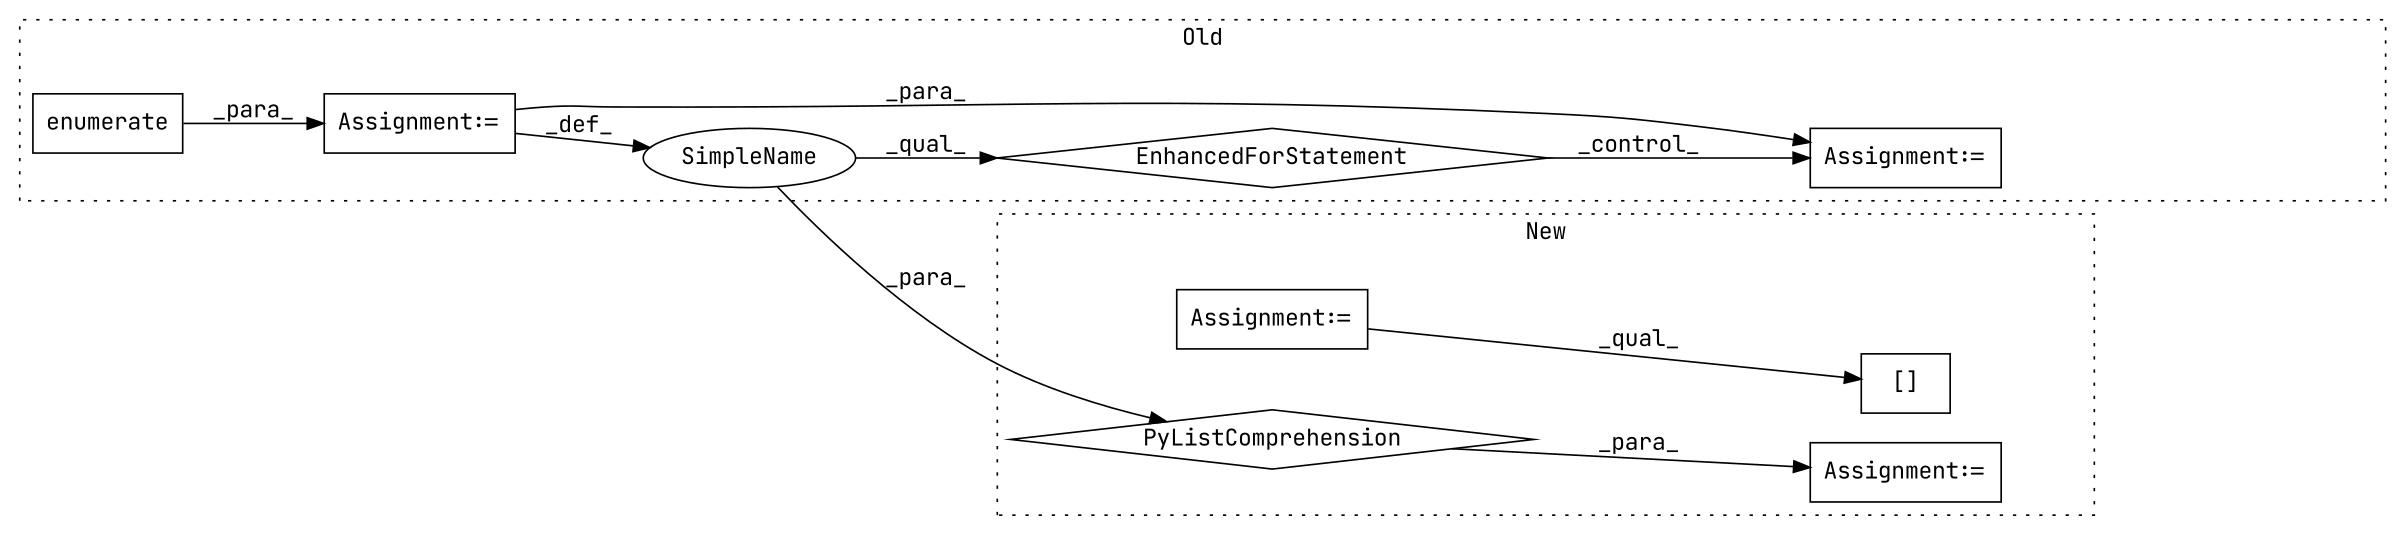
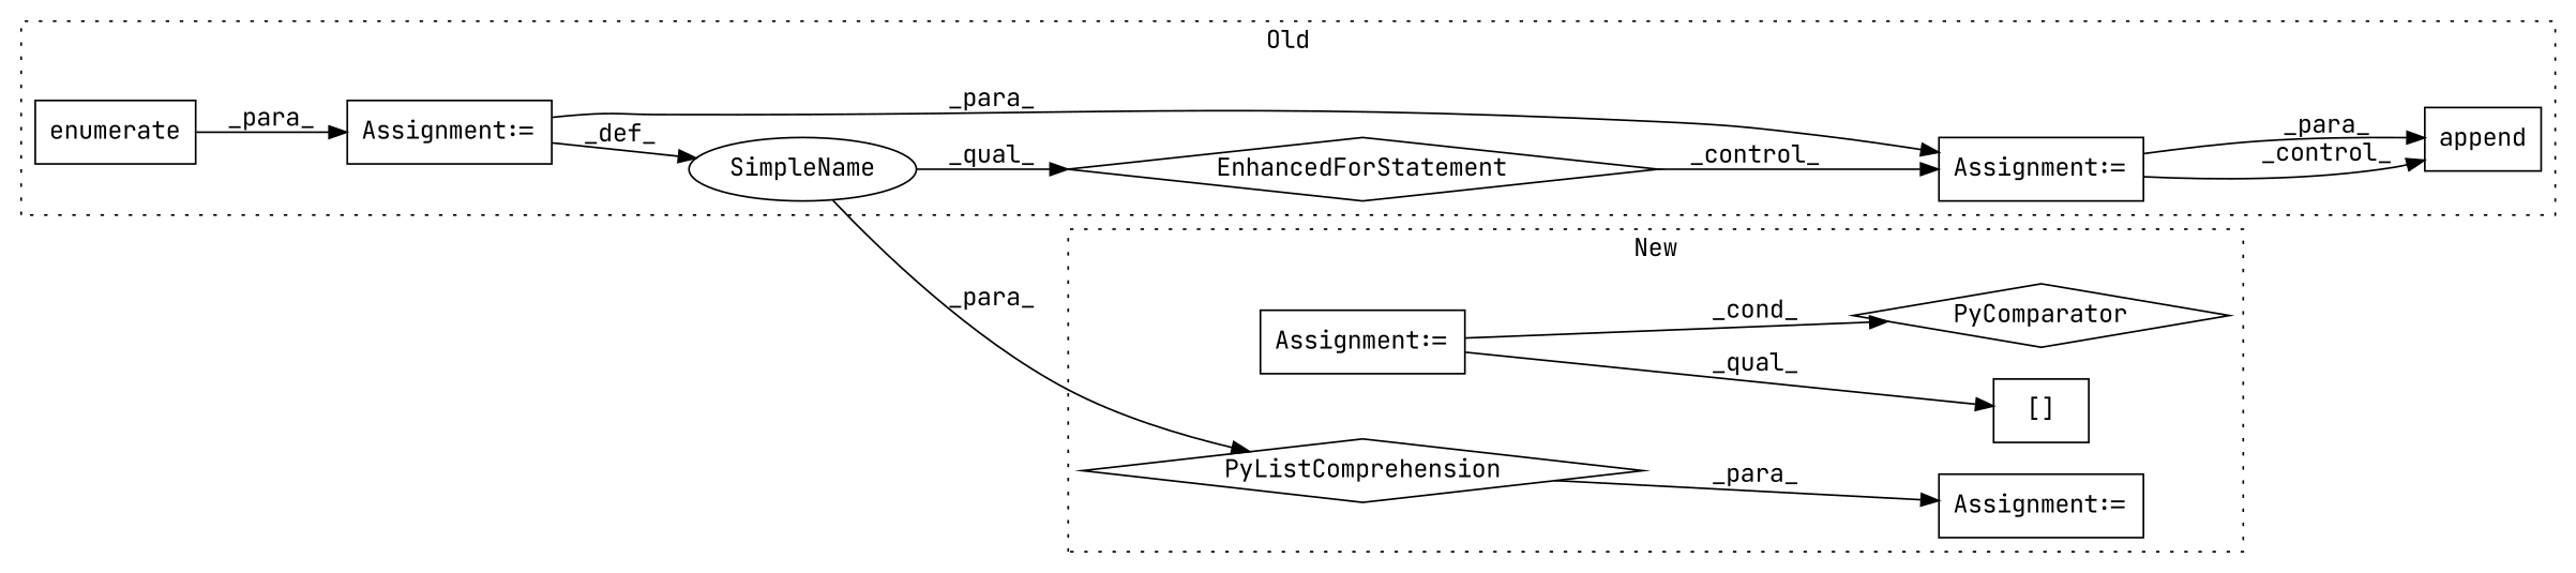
  digraph {
    fontname="JetBrains Mono"
    rankdir=LR
    node [a=7 fontname="JetBrains Mono" l="63,2" s="4672,4765" shape=box]
    edge [fontname="JetBrains Mono"]
    n1 [a=32 l="10,1" label=enumerate s="4745,4764"]
    n2 [label="Assignment:="]
    n3 [a=70 label=EnhancedForStatement shape=diamond]
    n4 [l=1 label="Assignment:=" s=4810]
    n5 [a=42 l=3 label=SimpleName s=4739 shape=ellipse]
+   n6 [a=32 l="7,1" label=append s="5252,5303"]
+   n7 [a=113 l=44 label=PyComparator s=2789 shape=diamond]
    n8 [l=1 label="Assignment:=" s=2530]
    n9 [l=14 label="Assignment:=" s=2617]
    n10 [a=109 l=210 label=PyListComprehension s=2631 shape=diamond]
    n11 [a=2 l="15,1" label="[]" s="2931,2955"]
    subgraph cluster_1 {
      label=Old
      style=dotted
      n1
      n2
      n3
      n4
      n5
+     n6
    }
    subgraph cluster_2 {
      label=New
      style=dotted
+     n7
      n8
      n9
      n10
      n11
    }
    n1 -> n2 [label=_para_]
    n2 -> n4 [label=_para_]
    n2 -> n5 [label=_def_]
    n3 -> n4 [label=_control_]
+   n4 -> n6 [label=_control_]
+   n4 -> n6 [label=_para_]
    n5 -> n3 [label=_qual_]
    n5 -> n10 [label=_para_]
+   n8 -> n7 [label=_cond_]
    n8 -> n11 [label=_qual_]
    n10 -> n9 [label=_para_]
  }
